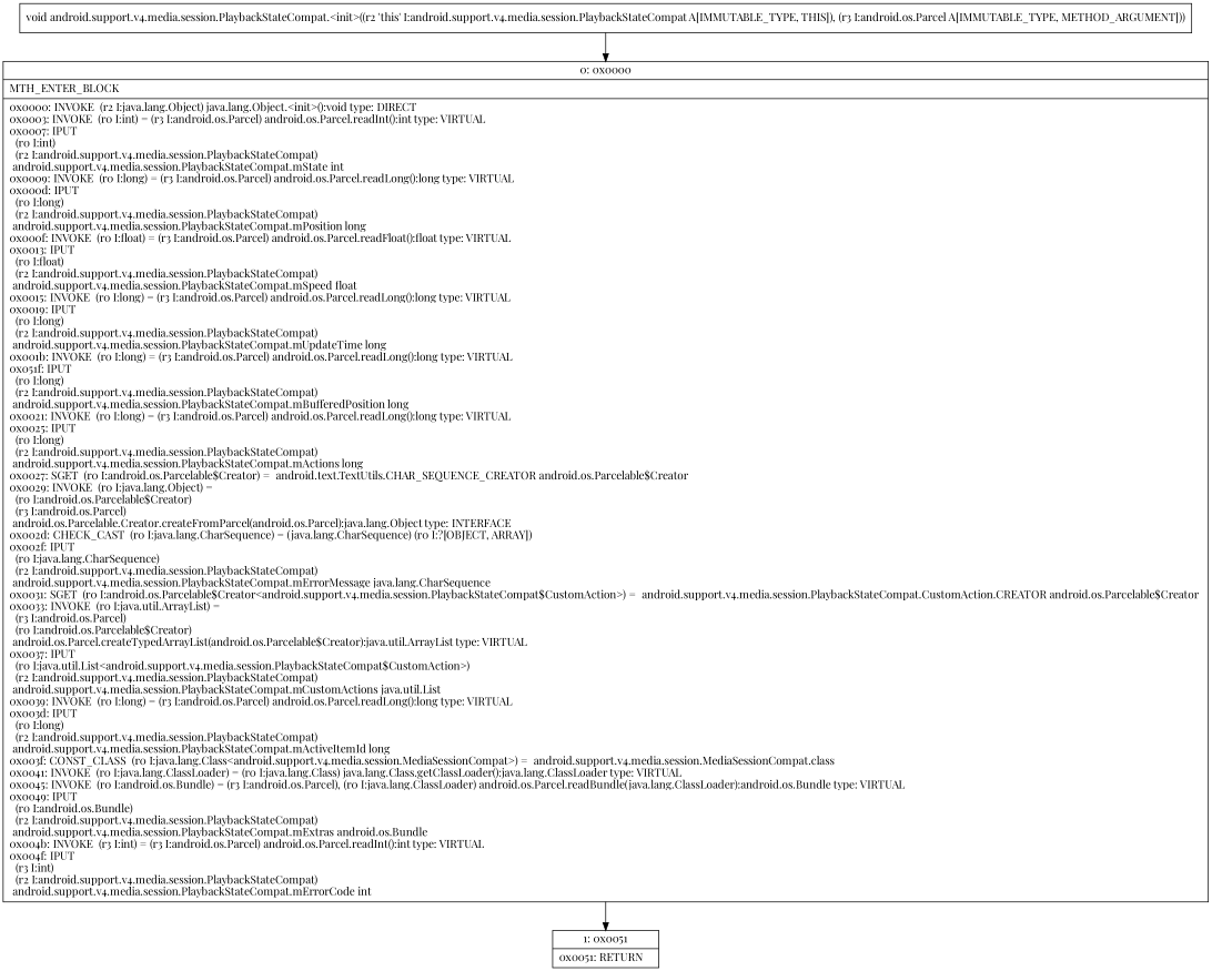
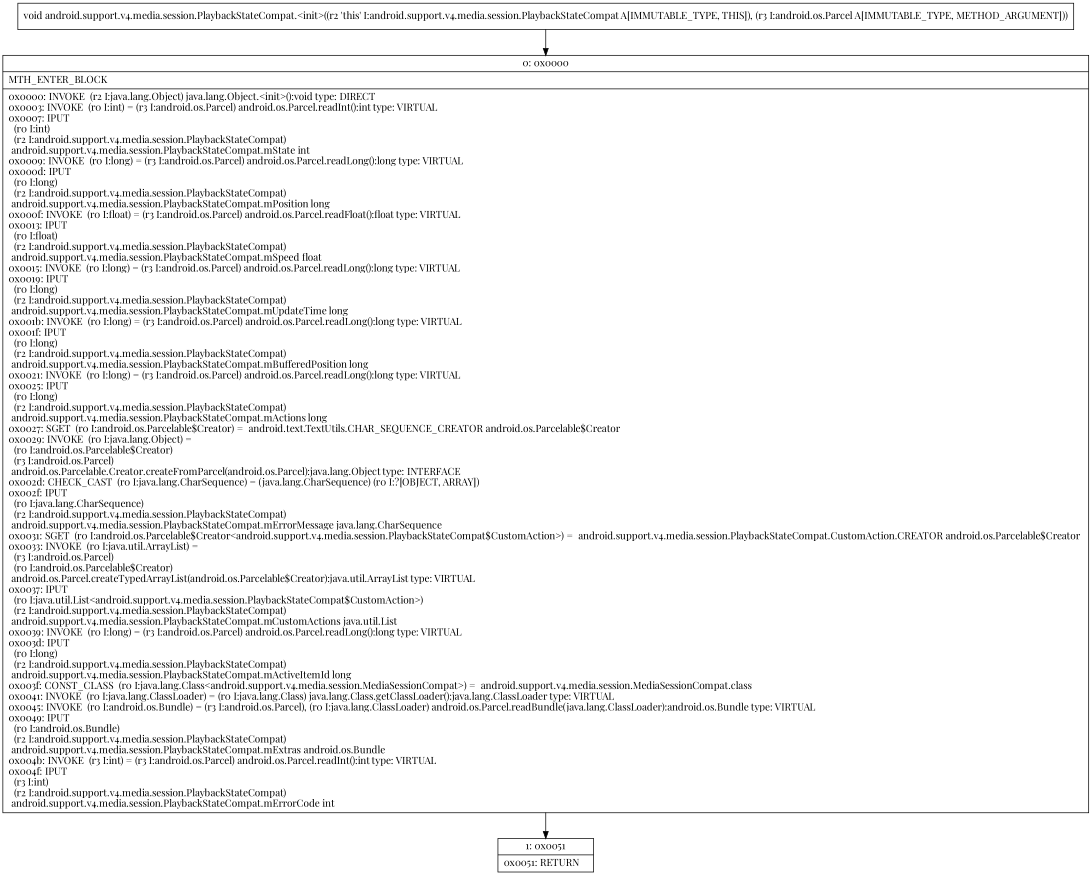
  digraph {
    fontname="Playfair Display"
    node [shape=record fontname="Playfair Display"]
    edge [fontname="Playfair Display"]
-   n1 [label="{0\:\ 0x0000|MTH_ENTER_BLOCK\l|0x0000: INVOKE  (r2 I:java.lang.Object) java.lang.Object.\<init\>():void type: DIRECT \l0x0003: INVOKE  (r0 I:int) = (r3 I:android.os.Parcel) android.os.Parcel.readInt():int type: VIRTUAL \l0x0007: IPUT  \l  (r0 I:int)\l  (r2 I:android.support.v4.media.session.PlaybackStateCompat)\l android.support.v4.media.session.PlaybackStateCompat.mState int \l0x0009: INVOKE  (r0 I:long) = (r3 I:android.os.Parcel) android.os.Parcel.readLong():long type: VIRTUAL \l0x000d: IPUT  \l  (r0 I:long)\l  (r2 I:android.support.v4.media.session.PlaybackStateCompat)\l android.support.v4.media.session.PlaybackStateCompat.mPosition long \l0x000f: INVOKE  (r0 I:float) = (r3 I:android.os.Parcel) android.os.Parcel.readFloat():float type: VIRTUAL \l0x0013: IPUT  \l  (r0 I:float)\l  (r2 I:android.support.v4.media.session.PlaybackStateCompat)\l android.support.v4.media.session.PlaybackStateCompat.mSpeed float \l0x0015: INVOKE  (r0 I:long) = (r3 I:android.os.Parcel) android.os.Parcel.readLong():long type: VIRTUAL \l0x0019: IPUT  \l  (r0 I:long)\l  (r2 I:android.support.v4.media.session.PlaybackStateCompat)\l android.support.v4.media.session.PlaybackStateCompat.mUpdateTime long \l0x001b: INVOKE  (r0 I:long) = (r3 I:android.os.Parcel) android.os.Parcel.readLong():long type: VIRTUAL \l0x051f: IPUT  \l  (r0 I:long)\l  (r2 I:android.support.v4.media.session.PlaybackStateCompat)\l android.support.v4.media.session.PlaybackStateCompat.mBufferedPosition long \l0x0021: INVOKE  (r0 I:long) = (r3 I:android.os.Parcel) android.os.Parcel.readLong():long type: VIRTUAL \l0x0025: IPUT  \l  (r0 I:long)\l  (r2 I:android.support.v4.media.session.PlaybackStateCompat)\l android.support.v4.media.session.PlaybackStateCompat.mActions long \l0x0027: SGET  (r0 I:android.os.Parcelable$Creator) =  android.text.TextUtils.CHAR_SEQUENCE_CREATOR android.os.Parcelable$Creator \l0x0029: INVOKE  (r0 I:java.lang.Object) = \l  (r0 I:android.os.Parcelable$Creator)\l  (r3 I:android.os.Parcel)\l android.os.Parcelable.Creator.createFromParcel(android.os.Parcel):java.lang.Object type: INTERFACE \l0x002d: CHECK_CAST  (r0 I:java.lang.CharSequence) = (java.lang.CharSequence) (r0 I:?[OBJECT, ARRAY]) \l0x002f: IPUT  \l  (r0 I:java.lang.CharSequence)\l  (r2 I:android.support.v4.media.session.PlaybackStateCompat)\l android.support.v4.media.session.PlaybackStateCompat.mErrorMessage java.lang.CharSequence \l0x0031: SGET  (r0 I:android.os.Parcelable$Creator\<android.support.v4.media.session.PlaybackStateCompat$CustomAction\>) =  android.support.v4.media.session.PlaybackStateCompat.CustomAction.CREATOR android.os.Parcelable$Creator \l0x0033: INVOKE  (r0 I:java.util.ArrayList) = \l  (r3 I:android.os.Parcel)\l  (r0 I:android.os.Parcelable$Creator)\l android.os.Parcel.createTypedArrayList(android.os.Parcelable$Creator):java.util.ArrayList type: VIRTUAL \l0x0037: IPUT  \l  (r0 I:java.util.List\<android.support.v4.media.session.PlaybackStateCompat$CustomAction\>)\l  (r2 I:android.support.v4.media.session.PlaybackStateCompat)\l android.support.v4.media.session.PlaybackStateCompat.mCustomActions java.util.List \l0x0039: INVOKE  (r0 I:long) = (r3 I:android.os.Parcel) android.os.Parcel.readLong():long type: VIRTUAL \l0x003d: IPUT  \l  (r0 I:long)\l  (r2 I:android.support.v4.media.session.PlaybackStateCompat)\l android.support.v4.media.session.PlaybackStateCompat.mActiveItemId long \l0x003f: CONST_CLASS  (r0 I:java.lang.Class\<android.support.v4.media.session.MediaSessionCompat\>) =  android.support.v4.media.session.MediaSessionCompat.class \l0x0041: INVOKE  (r0 I:java.lang.ClassLoader) = (r0 I:java.lang.Class) java.lang.Class.getClassLoader():java.lang.ClassLoader type: VIRTUAL \l0x0045: INVOKE  (r0 I:android.os.Bundle) = (r3 I:android.os.Parcel), (r0 I:java.lang.ClassLoader) android.os.Parcel.readBundle(java.lang.ClassLoader):android.os.Bundle type: VIRTUAL \l0x0049: IPUT  \l  (r0 I:android.os.Bundle)\l  (r2 I:android.support.v4.media.session.PlaybackStateCompat)\l android.support.v4.media.session.PlaybackStateCompat.mExtras android.os.Bundle \l0x004b: INVOKE  (r3 I:int) = (r3 I:android.os.Parcel) android.os.Parcel.readInt():int type: VIRTUAL \l0x004f: IPUT  \l  (r3 I:int)\l  (r2 I:android.support.v4.media.session.PlaybackStateCompat)\l android.support.v4.media.session.PlaybackStateCompat.mErrorCode int \l}"]
+   n1 [label="{0\:\ 0x0000|MTH_ENTER_BLOCK\l|0x0000: INVOKE  (r2 I:java.lang.Object) java.lang.Object.\<init\>():void type: DIRECT \l0x0003: INVOKE  (r0 I:int) = (r3 I:android.os.Parcel) android.os.Parcel.readInt():int type: VIRTUAL \l0x0007: IPUT  \l  (r0 I:int)\l  (r2 I:android.support.v4.media.session.PlaybackStateCompat)\l android.support.v4.media.session.PlaybackStateCompat.mState int \l0x0009: INVOKE  (r0 I:long) = (r3 I:android.os.Parcel) android.os.Parcel.readLong():long type: VIRTUAL \l0x000d: IPUT  \l  (r0 I:long)\l  (r2 I:android.support.v4.media.session.PlaybackStateCompat)\l android.support.v4.media.session.PlaybackStateCompat.mPosition long \l0x000f: INVOKE  (r0 I:float) = (r3 I:android.os.Parcel) android.os.Parcel.readFloat():float type: VIRTUAL \l0x0013: IPUT  \l  (r0 I:float)\l  (r2 I:android.support.v4.media.session.PlaybackStateCompat)\l android.support.v4.media.session.PlaybackStateCompat.mSpeed float \l0x0015: INVOKE  (r0 I:long) = (r3 I:android.os.Parcel) android.os.Parcel.readLong():long type: VIRTUAL \l0x0019: IPUT  \l  (r0 I:long)\l  (r2 I:android.support.v4.media.session.PlaybackStateCompat)\l android.support.v4.media.session.PlaybackStateCompat.mUpdateTime long \l0x001b: INVOKE  (r0 I:long) = (r3 I:android.os.Parcel) android.os.Parcel.readLong():long type: VIRTUAL \l0x001f: IPUT  \l  (r0 I:long)\l  (r2 I:android.support.v4.media.session.PlaybackStateCompat)\l android.support.v4.media.session.PlaybackStateCompat.mBufferedPosition long \l0x0021: INVOKE  (r0 I:long) = (r3 I:android.os.Parcel) android.os.Parcel.readLong():long type: VIRTUAL \l0x0025: IPUT  \l  (r0 I:long)\l  (r2 I:android.support.v4.media.session.PlaybackStateCompat)\l android.support.v4.media.session.PlaybackStateCompat.mActions long \l0x0027: SGET  (r0 I:android.os.Parcelable$Creator) =  android.text.TextUtils.CHAR_SEQUENCE_CREATOR android.os.Parcelable$Creator \l0x0029: INVOKE  (r0 I:java.lang.Object) = \l  (r0 I:android.os.Parcelable$Creator)\l  (r3 I:android.os.Parcel)\l android.os.Parcelable.Creator.createFromParcel(android.os.Parcel):java.lang.Object type: INTERFACE \l0x002d: CHECK_CAST  (r0 I:java.lang.CharSequence) = (java.lang.CharSequence) (r0 I:?[OBJECT, ARRAY]) \l0x002f: IPUT  \l  (r0 I:java.lang.CharSequence)\l  (r2 I:android.support.v4.media.session.PlaybackStateCompat)\l android.support.v4.media.session.PlaybackStateCompat.mErrorMessage java.lang.CharSequence \l0x0031: SGET  (r0 I:android.os.Parcelable$Creator\<android.support.v4.media.session.PlaybackStateCompat$CustomAction\>) =  android.support.v4.media.session.PlaybackStateCompat.CustomAction.CREATOR android.os.Parcelable$Creator \l0x0033: INVOKE  (r0 I:java.util.ArrayList) = \l  (r3 I:android.os.Parcel)\l  (r0 I:android.os.Parcelable$Creator)\l android.os.Parcel.createTypedArrayList(android.os.Parcelable$Creator):java.util.ArrayList type: VIRTUAL \l0x0037: IPUT  \l  (r0 I:java.util.List\<android.support.v4.media.session.PlaybackStateCompat$CustomAction\>)\l  (r2 I:android.support.v4.media.session.PlaybackStateCompat)\l android.support.v4.media.session.PlaybackStateCompat.mCustomActions java.util.List \l0x0039: INVOKE  (r0 I:long) = (r3 I:android.os.Parcel) android.os.Parcel.readLong():long type: VIRTUAL \l0x003d: IPUT  \l  (r0 I:long)\l  (r2 I:android.support.v4.media.session.PlaybackStateCompat)\l android.support.v4.media.session.PlaybackStateCompat.mActiveItemId long \l0x003f: CONST_CLASS  (r0 I:java.lang.Class\<android.support.v4.media.session.MediaSessionCompat\>) =  android.support.v4.media.session.MediaSessionCompat.class \l0x0041: INVOKE  (r0 I:java.lang.ClassLoader) = (r0 I:java.lang.Class) java.lang.Class.getClassLoader():java.lang.ClassLoader type: VIRTUAL \l0x0045: INVOKE  (r0 I:android.os.Bundle) = (r3 I:android.os.Parcel), (r0 I:java.lang.ClassLoader) android.os.Parcel.readBundle(java.lang.ClassLoader):android.os.Bundle type: VIRTUAL \l0x0049: IPUT  \l  (r0 I:android.os.Bundle)\l  (r2 I:android.support.v4.media.session.PlaybackStateCompat)\l android.support.v4.media.session.PlaybackStateCompat.mExtras android.os.Bundle \l0x004b: INVOKE  (r3 I:int) = (r3 I:android.os.Parcel) android.os.Parcel.readInt():int type: VIRTUAL \l0x004f: IPUT  \l  (r3 I:int)\l  (r2 I:android.support.v4.media.session.PlaybackStateCompat)\l android.support.v4.media.session.PlaybackStateCompat.mErrorCode int \l}"]
    n2 [label="{1\:\ 0x0051|0x0051: RETURN   \l}"]
    n3 [label="{void android.support.v4.media.session.PlaybackStateCompat.\<init\>((r2 'this' I:android.support.v4.media.session.PlaybackStateCompat A[IMMUTABLE_TYPE, THIS]), (r3 I:android.os.Parcel A[IMMUTABLE_TYPE, METHOD_ARGUMENT])) }"]
    n1 -> n2
    n3 -> n1
  }
